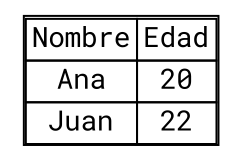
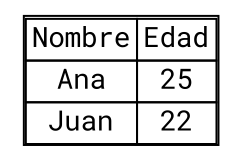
  digraph {
    fontname="Roboto Mono"
-   n1 [label=<         <TABLE BORDER="1" CELLBORDER="1" CELLSPACING="0">             <TR><TD>Nombre</TD><TD>Edad</TD></TR>             <TR><TD>Ana</TD><TD>20</TD></TR>             <TR><TD>Juan</TD><TD>22</TD></TR>         </TABLE>     > shape=plaintext fontname="Roboto Mono"]
+   n1 [label=<         <TABLE BORDER="1" CELLBORDER="1" CELLSPACING="0">             <TR><TD>Nombre</TD><TD>Edad</TD></TR>             <TR><TD>Ana</TD><TD>25</TD></TR>             <TR><TD>Juan</TD><TD>22</TD></TR>         </TABLE>     > shape=plaintext fontname="Roboto Mono"]
  }
